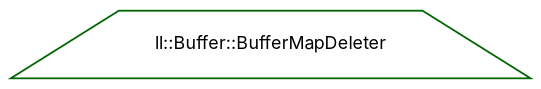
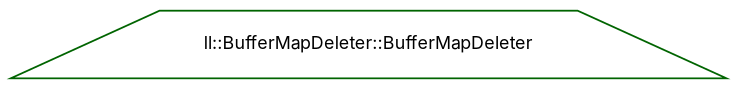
  digraph {
    rankdir=LR
    fontname=Inter
-   n1 [color=darkgreen fillcolor=white fontname=Inter fontsize=10 height=0.2 label="ll::Buffer::BufferMapDeleter" shape=trapezium style=filled width=0.4]
+   n1 [color=darkgreen fillcolor=white fontname=Inter fontsize=10 height=0.2 label="ll::BufferMapDeleter::BufferMapDeleter" shape=trapezium style=filled width=0.4]
  }
